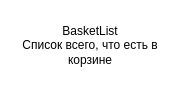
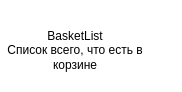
  <mxCell id="0" />
  <mxCell id="1" parent="0" />
- <mxCell id="2" value="BasketList&lt;br&gt;Список всего, что есть в корзине" style="text;strokeColor=none;align=center;fillColor=none;html=1;verticalAlign=middle;whiteSpace=wrap;rounded=0;" vertex="1" parent="1"><mxGeometry x="20" y="20" width="140" height="50" as="geometry" /></mxCell>
+ <mxCell id="2" value="BasketList&lt;br&gt;Список всего, что есть в корзине" style="text;strokeColor=none;align=center;fillColor=none;html=1;verticalAlign=middle;whiteSpace=wrap;rounded=0;" vertex="1" parent="1"><mxGeometry x="5" y="25" width="140" height="50" as="geometry" /></mxCell>
